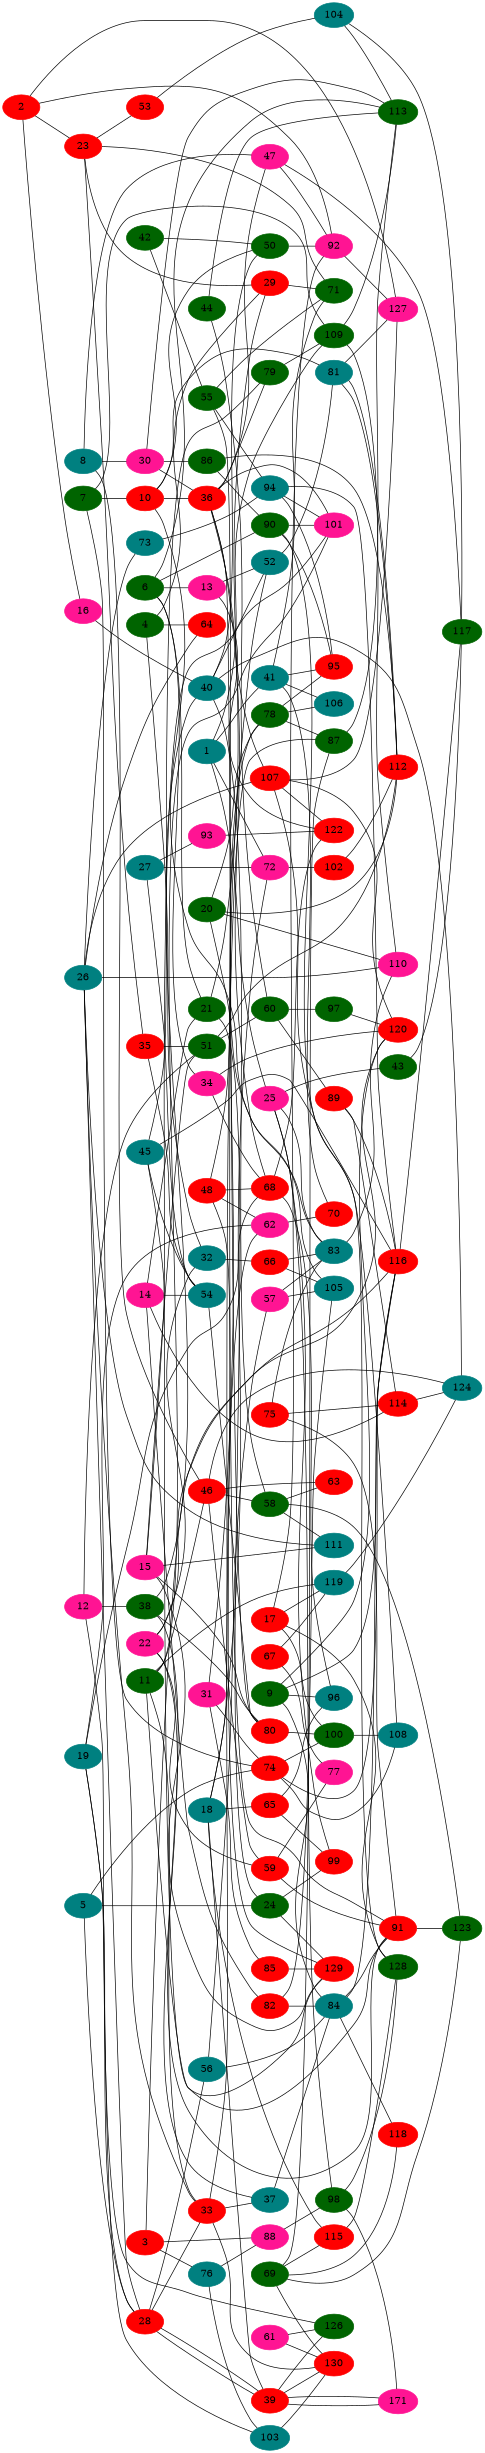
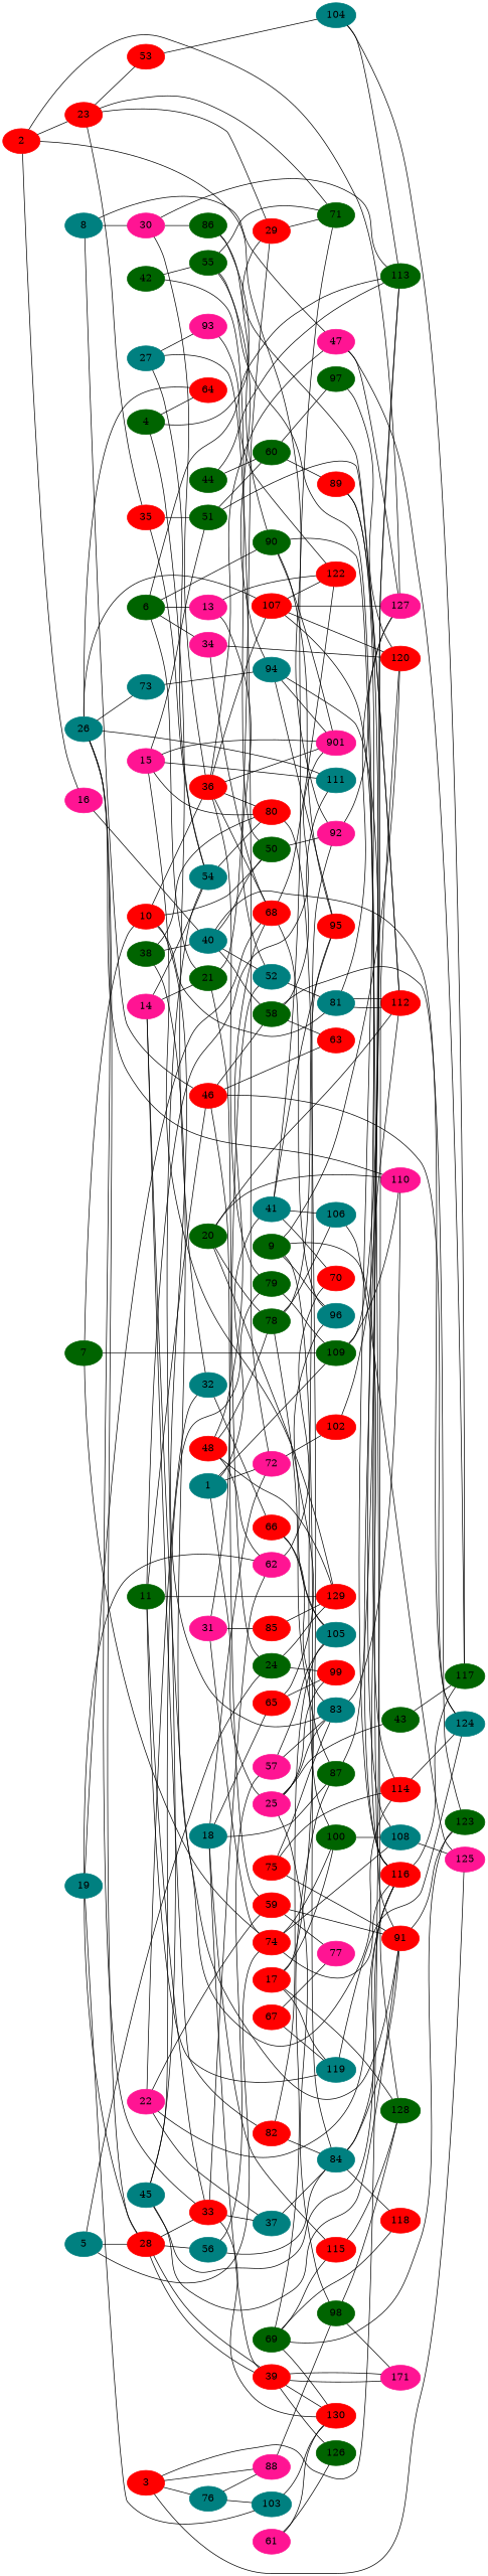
  graph {
    rankdir=LR
    node [color=red style=filled]
    1 [color=teal]
    25 [color=deeppink]
    41 [color=teal]
    72 [color=deeppink]
    109 [color=darkgreen]
    83 [color=teal]
    99
    43 [color=darkgreen]
    98 [color=darkgreen]
    71 [color=darkgreen]
    70
    95
    106 [color=teal]
    102
    113 [color=darkgreen]
    110 [color=deeppink]
    16 [color=deeppink]
    2
    23
    92 [color=deeppink]
    127 [color=deeppink]
    40 [color=teal]
    29
    35
    53
    76 [color=teal]
    3
    88 [color=deeppink]
    120
+   125 [color=deeppink]
    103 [color=teal]
    4 [color=darkgreen]
    32 [color=teal]
    64
    66
    5 [color=teal]
    24 [color=darkgreen]
    28
    74
    129
    33
    39
    56 [color=teal]
    116
    100 [color=darkgreen]
    108 [color=teal]
    6 [color=darkgreen]
    13 [color=deeppink]
    21 [color=darkgreen]
    34 [color=deeppink]
    90 [color=darkgreen]
    52 [color=teal]
    122
    68
-   101 [color=deeppink]
+   101 [color=deeppink label=901]
    128 [color=darkgreen]
    7 [color=darkgreen]
    10
    36
    50 [color=darkgreen]
    81 [color=teal]
    8 [color=teal]
    30 [color=deeppink]
    46
    47 [color=deeppink]
    86 [color=darkgreen]
    59
    58 [color=darkgreen]
    124 [color=teal]
    63
    117 [color=darkgreen]
    9 [color=darkgreen]
    84 [color=teal]
    96 [color=teal]
    91
    118
    80
    107
    79 [color=darkgreen]
    112
    11 [color=darkgreen]
    119 [color=teal]
    62 [color=deeppink]
    37 [color=teal]
    130
-   12 [color=deeppink]
    38 [color=darkgreen]
    51 [color=darkgreen]
    126 [color=darkgreen]
    60 [color=darkgreen]
    14 [color=deeppink]
    54 [color=teal]
    82
    114
    105 [color=teal]
    15 [color=deeppink]
    111 [color=teal]
    17
    18 [color=teal]
    65
    87 [color=darkgreen]
    115
    n103 [color=deeppink label=171]
    19 [color=teal]
    20 [color=darkgreen]
    78 [color=darkgreen]
    22 [color=deeppink]
    77 [color=deeppink]
    104 [color=teal]
    26 [color=teal]
    73 [color=teal]
    94 [color=teal]
    27 [color=teal]
    93 [color=deeppink]
    57 [color=deeppink]
    31 [color=deeppink]
    85
    123 [color=darkgreen]
    42 [color=darkgreen]
    55 [color=darkgreen]
    44 [color=darkgreen]
    89
    97 [color=darkgreen]
    45 [color=teal]
    48
    61 [color=deeppink]
    67
    69 [color=darkgreen]
    75
    1 -- 25
    1 -- 41
    1 -- 72
    1 -- 109
    25 -- 83
    25 -- 99
    25 -- 43
    25 -- 98
    41 -- 71
    41 -- 70
    41 -- 95
    41 -- 106
    72 -- 102
    109 -- 113
    109 -- 110
    83 -- 110
    43 -- 117
    98 -- 128
    98 -- n103
+   106 -- 125
    102 -- 112
    16 -- 40
    2 -- 16
    2 -- 23
    2 -- 92
    2 -- 127
    23 -- 71
    23 -- 29
    23 -- 35
    23 -- 53
    92 -- 127
    40 -- 52
    40 -- 50
    40 -- 58
    40 -- 124
    29 -- 71
    35 -- 51
    35 -- 54
    53 -- 104
    76 -- 88
    76 -- 103
    3 -- 76
    3 -- 88
    3 -- 120
+   3 -- 125
    88 -- 98
    103 -- 130
    4 -- 29
    4 -- 32
    4 -- 64
    32 -- 66
    66 -- 83
    66 -- 105
    5 -- 24
    5 -- 28
    5 -- 74
    24 -- 99
    24 -- 129
    28 -- 33
    28 -- 39
    28 -- 39
    28 -- 56
    74 -- 116
    74 -- 100
    74 -- 108
    33 -- 62
    33 -- 37
    33 -- 130
    39 -- 130
    39 -- 126
    39 -- n103
    39 -- n103
    56 -- 84
    56 -- 57
    116 -- 117
    100 -- 108
+   108 -- 125
    6 -- 113
    6 -- 13
    6 -- 21
    6 -- 34
    6 -- 90
    13 -- 52
    13 -- 122
    21 -- 29
    21 -- 24
    34 -- 120
    34 -- 68
    90 -- 95
    90 -- 101
    90 -- 128
    52 -- 81
    68 -- 122
    68 -- 96
    7 -- 109
    7 -- 74
    7 -- 10
    10 -- 83
    10 -- 36
    10 -- 50
    10 -- 81
    36 -- 68
    36 -- 101
    36 -- 47
    36 -- 80
    36 -- 107
    36 -- 79
    50 -- 92
    81 -- 127
    81 -- 112
    81 -- 112
    8 -- 30
    8 -- 46
    8 -- 47
    30 -- 113
    30 -- 36
    30 -- 86
    46 -- 59
    46 -- 58
    46 -- 124
    46 -- 63
-   47 -- 92
+   47 -- 127
    47 -- 117
    86 -- 90
    86 -- 112
    59 -- 91
    59 -- 77
    58 -- 63
    58 -- 111
    58 -- 123
    9 -- 120
    9 -- 116
    9 -- 84
    9 -- 96
    84 -- 116
    84 -- 91
    84 -- 118
    91 -- 123
    80 -- 100
    107 -- 127
    107 -- 120
    107 -- 108
    107 -- 122
    79 -- 109
    11 -- 129
    11 -- 33
    11 -- 101
    11 -- 46
    11 -- 119
    119 -- 124
    62 -- 70
    37 -- 84
-   12 -- 38
-   12 -- 51
-   12 -- 126
    38 -- 40
    38 -- 91
    38 -- 80
    51 -- 112
    51 -- 60
    60 -- 89
    60 -- 97
    14 -- 21
    14 -- 54
    14 -- 82
    14 -- 114
    54 -- 80
    82 -- 84
    82 -- 105
    114 -- 124
    15 -- 129
    15 -- 101
    15 -- 80
    15 -- 51
    15 -- 111
    17 -- 92
    17 -- 100
    17 -- 128
    17 -- 119
    18 -- 72
    18 -- 39
    18 -- 65
    18 -- 87
    18 -- 115
    65 -- 99
    65 -- 96
    87 -- 113
    115 -- 128
    19 -- 103
    19 -- 28
    19 -- 68
    19 -- 62
    20 -- 110
    20 -- 112
    20 -- 105
    20 -- 78
    78 -- 95
    78 -- 106
    78 -- 87
    22 -- 32
    22 -- 116
    22 -- 59
    22 -- 37
    104 -- 113
    104 -- 117
    26 -- 110
    26 -- 64
    26 -- 28
    26 -- 33
    26 -- 107
    26 -- 111
    26 -- 73
    73 -- 94
    94 -- 95
    94 -- 116
    94 -- 101
    27 -- 72
    27 -- 54
    27 -- 93
    93 -- 122
    57 -- 83
    57 -- 105
    31 -- 74
    31 -- 52
    31 -- 85
    85 -- 129
    42 -- 50
    42 -- 55
    55 -- 71
    55 -- 91
    55 -- 94
    44 -- 113
    44 -- 60
    89 -- 116
    89 -- 114
    97 -- 120
    45 -- 116
    45 -- 91
    45 -- 79
    45 -- 54
    48 -- 129
    48 -- 68
    48 -- 62
    48 -- 78
    61 -- 130
    61 -- 126
    67 -- 119
    67 -- 77
    69 -- 118
    69 -- 130
    69 -- 87
    69 -- 115
    69 -- 123
    75 -- 83
    75 -- 91
    75 -- 114
  }
